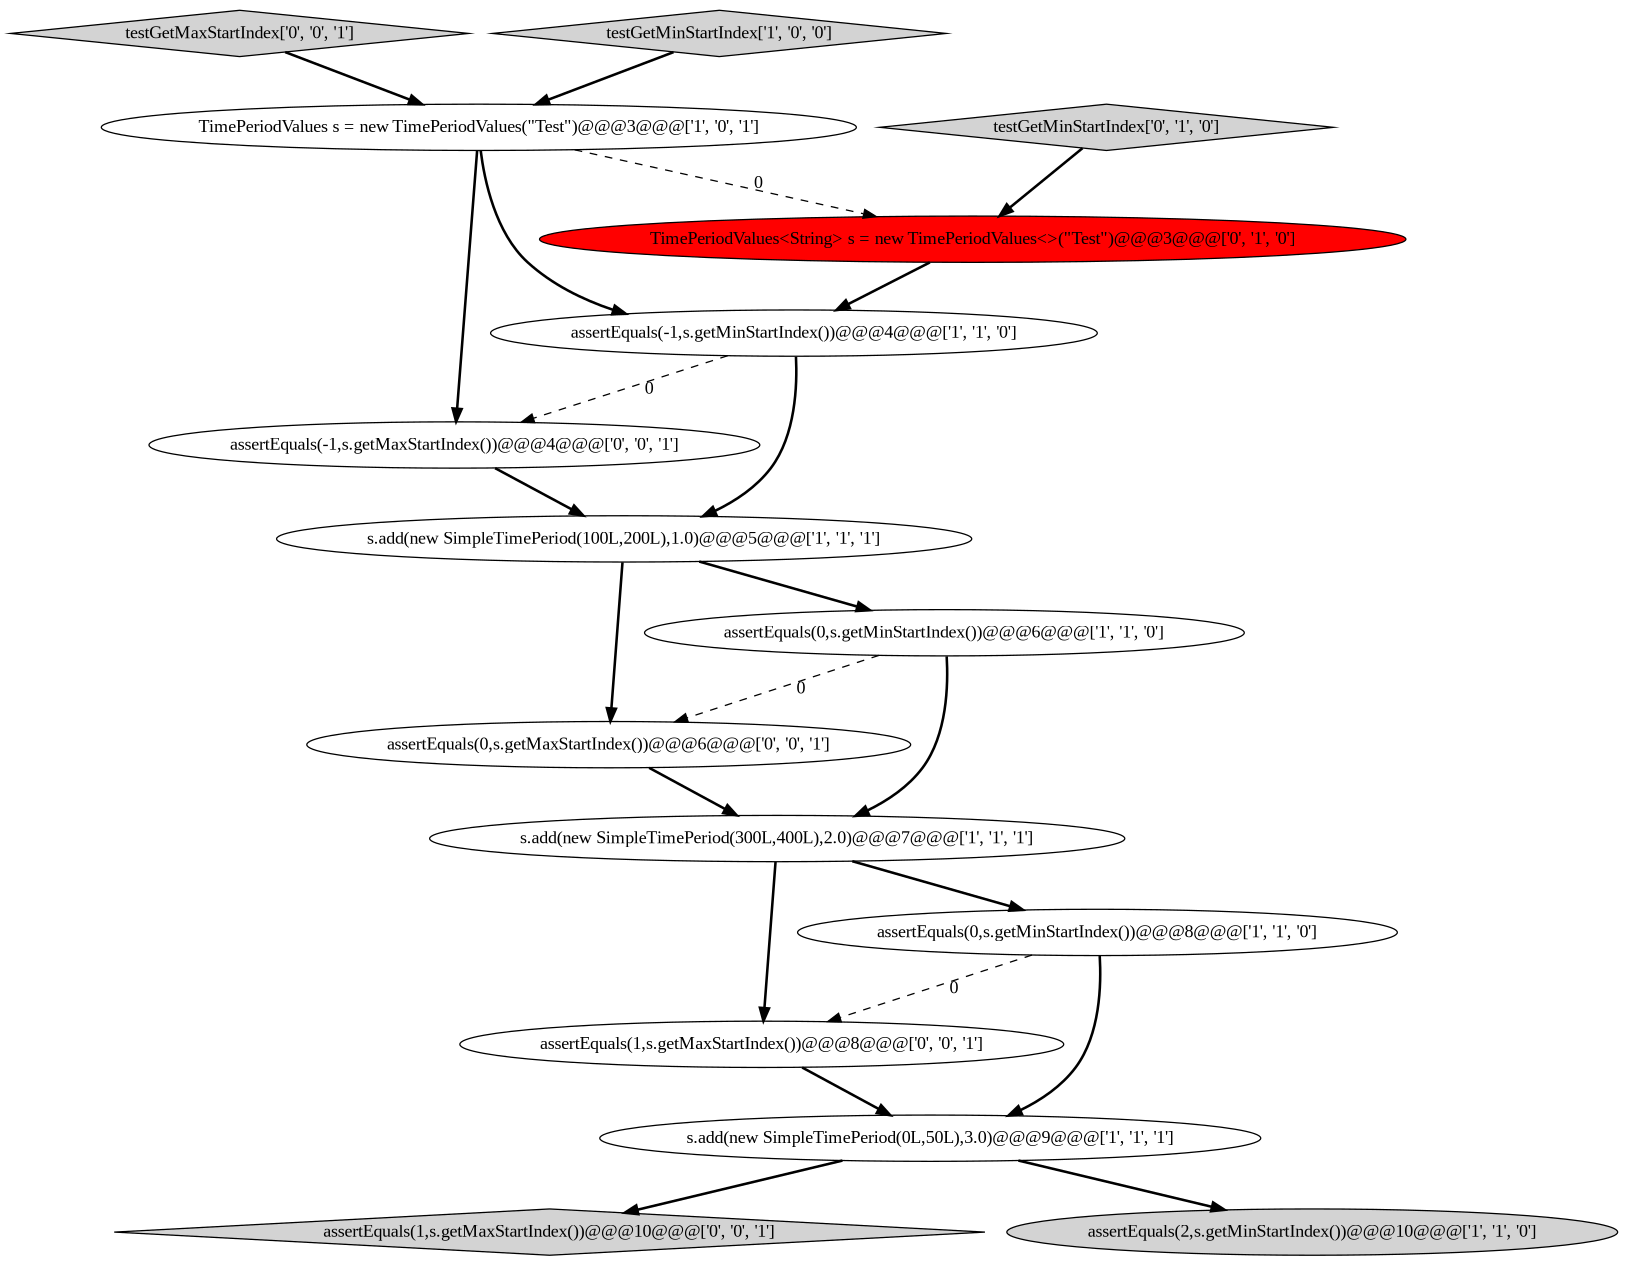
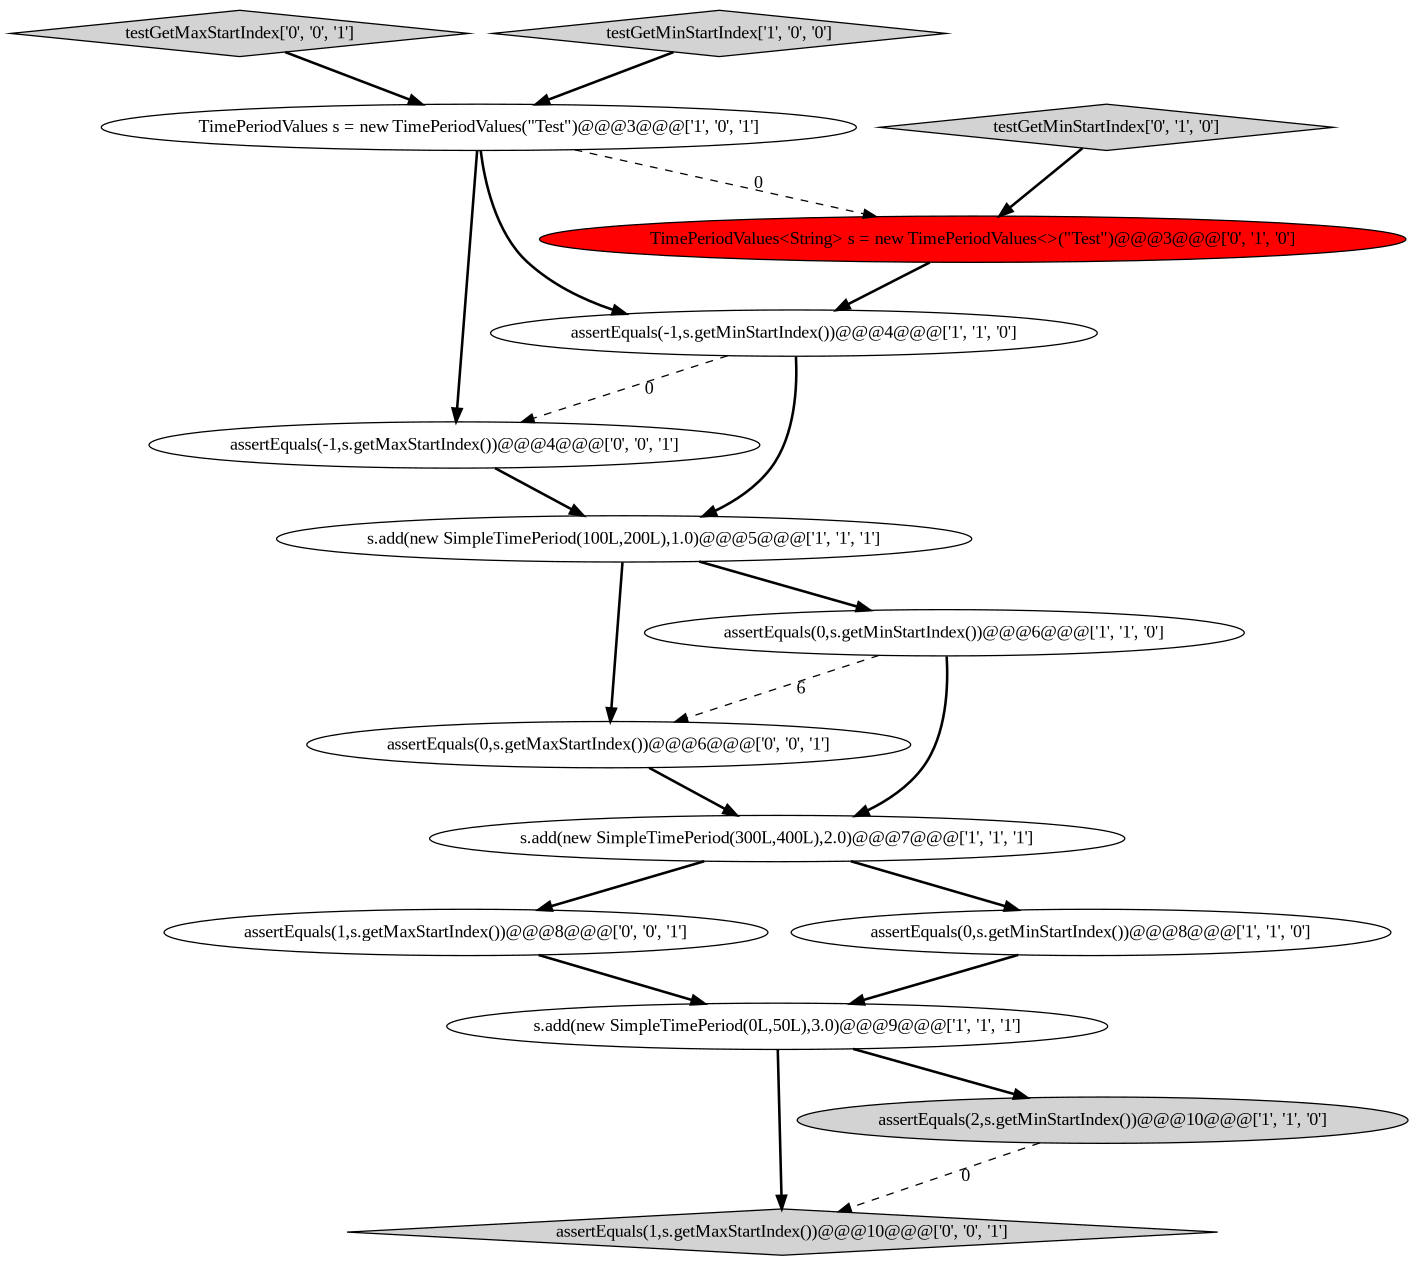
  digraph {
    fontname="Liberation Serif"
    node [fillcolor=white fontname="Liberation Serif" shape=ellipse style=filled]
    edge [fontname="Liberation Serif" style=bold]
    n1 [label="s.add(new SimpleTimePeriod(0L,50L),3.0)@@@9@@@['1', '1', '1']"]
    n2 [fillcolor=lightgray label="assertEquals(1,s.getMaxStartIndex())@@@10@@@['0', '0', '1']" shape=diamond]
    n3 [fillcolor=lightgray label="assertEquals(2,s.getMinStartIndex())@@@10@@@['1', '1', '0']"]
    n4 [label="assertEquals(0,s.getMaxStartIndex())@@@6@@@['0', '0', '1']"]
    n5 [label="s.add(new SimpleTimePeriod(300L,400L),2.0)@@@7@@@['1', '1', '1']"]
    n6 [label="assertEquals(1,s.getMaxStartIndex())@@@8@@@['0', '0', '1']"]
    n7 [label="assertEquals(0,s.getMinStartIndex())@@@8@@@['1', '1', '0']"]
    n8 [label="s.add(new SimpleTimePeriod(100L,200L),1.0)@@@5@@@['1', '1', '1']"]
    n9 [label="assertEquals(0,s.getMinStartIndex())@@@6@@@['1', '1', '0']"]
    n10 [fillcolor=lightgray label="testGetMaxStartIndex['0', '0', '1']" shape=diamond]
    n11 [label="TimePeriodValues s = new TimePeriodValues(\"Test\")@@@3@@@['1', '0', '1']"]
    n12 [fillcolor=red label="TimePeriodValues<String> s = new TimePeriodValues<>(\"Test\")@@@3@@@['0', '1', '0']"]
    n13 [label="assertEquals(-1,s.getMaxStartIndex())@@@4@@@['0', '0', '1']"]
    n14 [label="assertEquals(-1,s.getMinStartIndex())@@@4@@@['1', '1', '0']"]
    n15 [fillcolor=lightgray label="testGetMinStartIndex['0', '1', '0']" shape=diamond]
    n16 [fillcolor=lightgray label="testGetMinStartIndex['1', '0', '0']" shape=diamond]
    n1 -> n2
    n1 -> n3
+   n3 -> n2 [label=0 style=dashed]
    n4 -> n5
    n5 -> n6
    n5 -> n7
    n6 -> n1
    n7 -> n1
-   n7 -> n6 [label=0 style=dashed]
    n8 -> n4
    n8 -> n9
-   n9 -> n4 [label=0 style=dashed]
+   n9 -> n4 [label=6 style=dashed]
    n9 -> n5
    n10 -> n11
    n11 -> n12 [label=0 style=dashed]
    n11 -> n13
    n11 -> n14
    n12 -> n14
    n13 -> n8
    n14 -> n8
    n14 -> n13 [label=0 style=dashed]
    n15 -> n12
    n16 -> n11
  }
